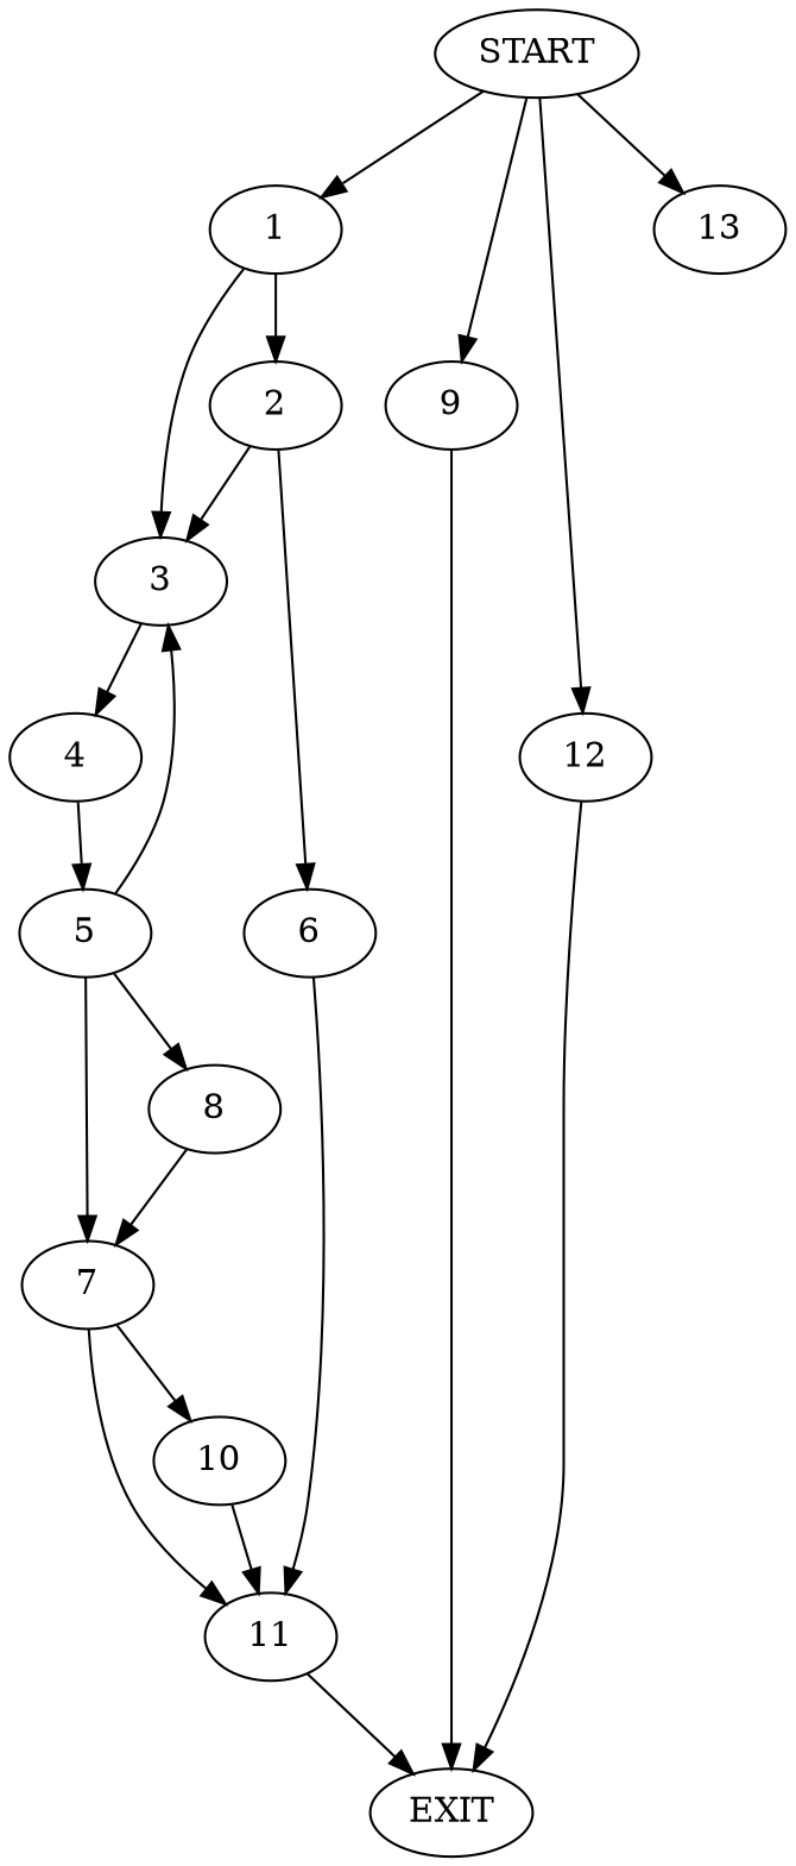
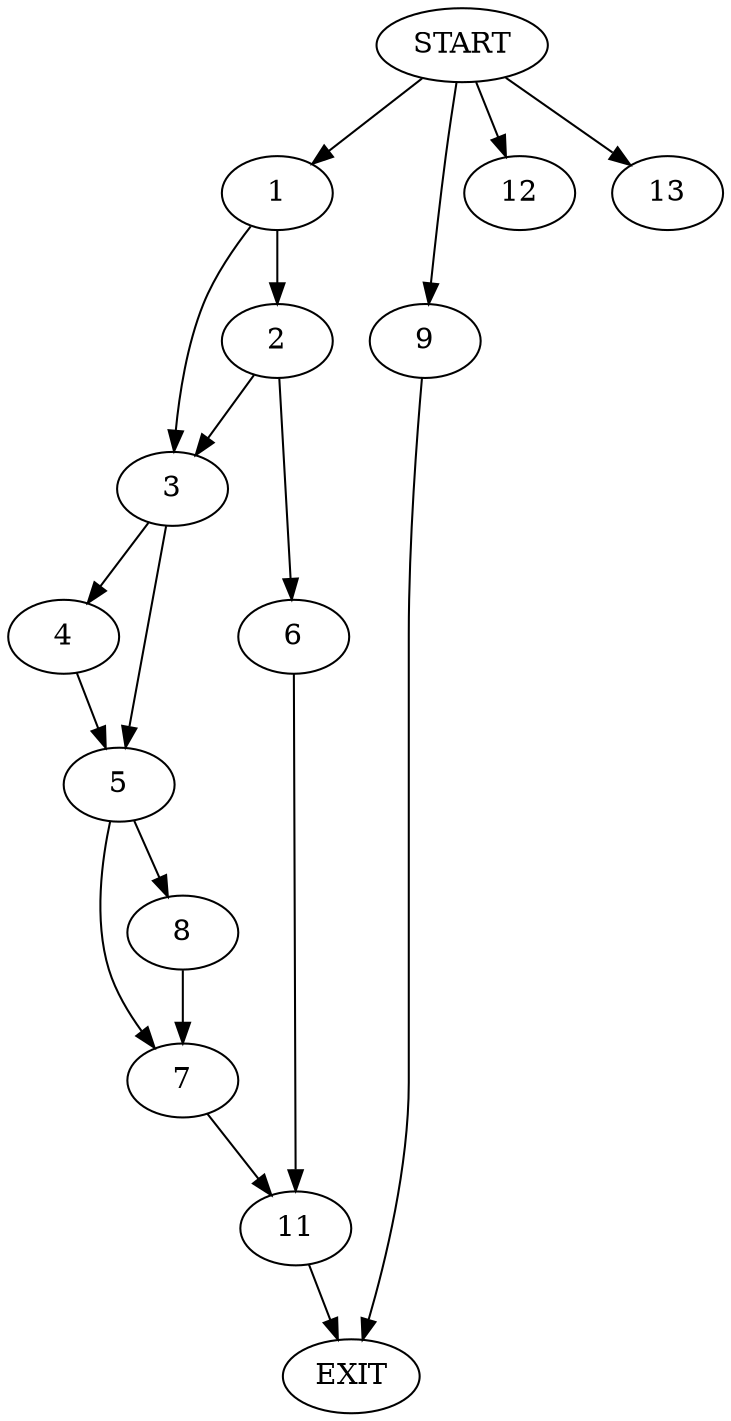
  digraph {
    n1 [label=START]
    1
    9
    12
    13
    2
    3
    n8 [label=EXIT]
    6
    4
    5
    11
    7
    8
-   10
    n1 -> 1
    n1 -> 9
    n1 -> 12
    n1 -> 13
    1 -> 2
    1 -> 3
    9 -> n8
-   12 -> n8
    2 -> 3
    2 -> 6
    3 -> 4
-   5 -> 3
+   3 -> 5
    6 -> 11
    4 -> 5
    5 -> 7
    5 -> 8
    11 -> n8
    7 -> 11
-   7 -> 10
    8 -> 7
-   10 -> 11
  }
